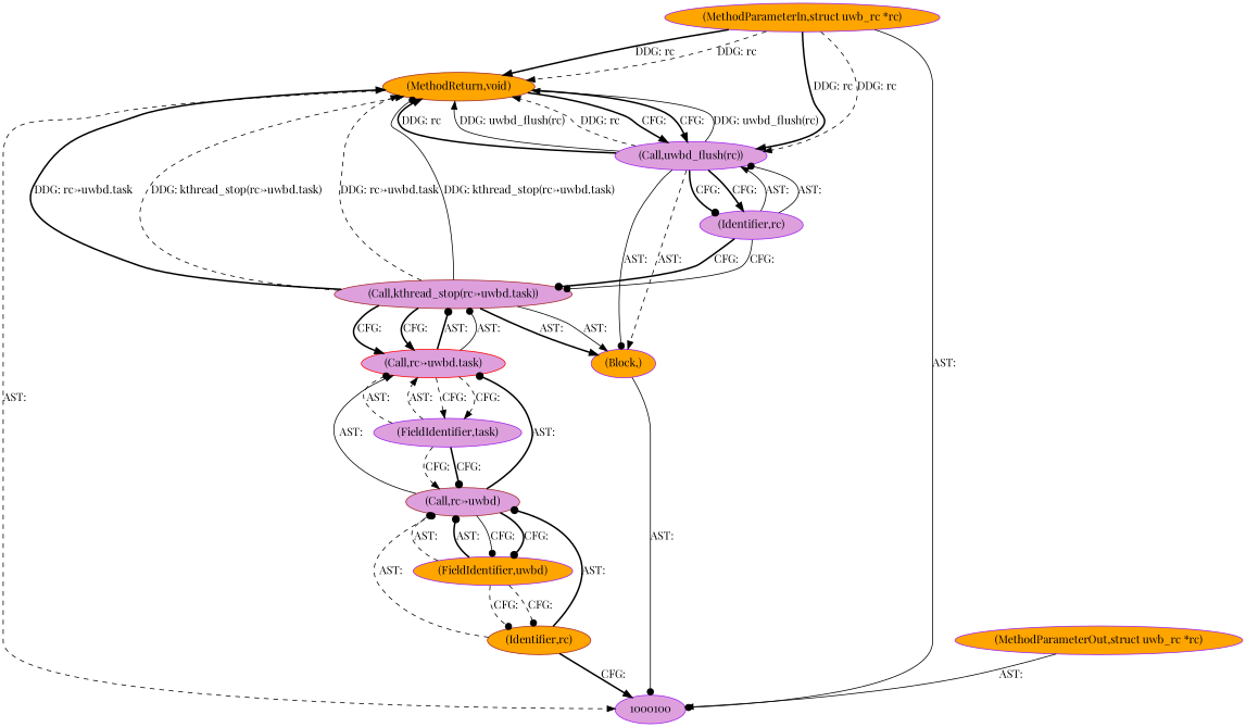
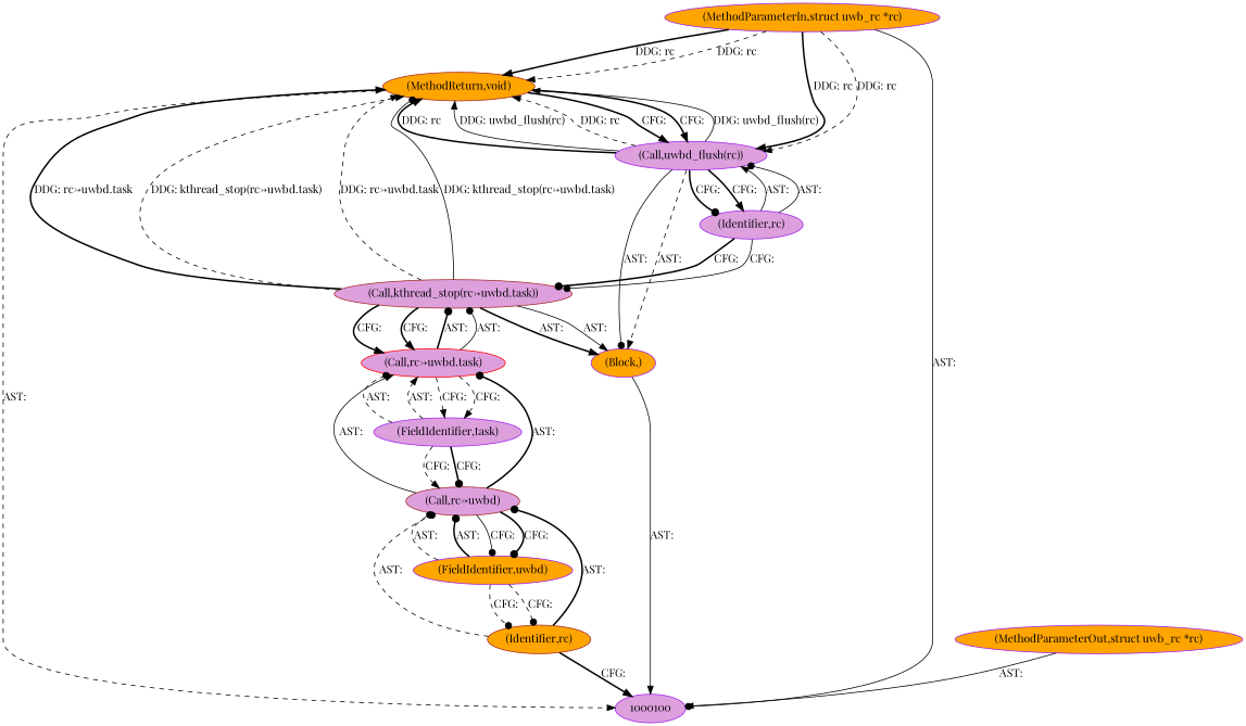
  digraph {
    fontname="Playfair Display"
    node [color=purple fillcolor=plum fontname="Playfair Display" style=filled]
    edge [arrowhead=normal fontname="Playfair Display" style=bold]
    n1 [color=brown fillcolor=orange label="(MethodReturn,void)"]
    n2 [label="(Call,uwbd_flush(rc))"]
    1000100
    n4 [fillcolor=orange label="(Block,)"]
    n5 [label="(Identifier,rc)"]
    n6 [fillcolor=orange label="(MethodParameterIn,struct uwb_rc *rc)"]
    n7 [fillcolor=orange label="(MethodParameterOut,struct uwb_rc *rc)"]
    n8 [color=brown label="(Call,kthread_stop(rc->uwbd.task))"]
    n9 [color=red label="(Call,rc->uwbd.task)"]
    n10 [label="(FieldIdentifier,task)"]
    n11 [color=brown label="(Call,rc->uwbd)"]
    n12 [fillcolor=orange label="(FieldIdentifier,uwbd)"]
    n13 [color=brown fillcolor=orange label="(Identifier,rc)"]
    n1 -> n2 [label="CFG: "]
    n1 -> n2 [label="CFG: "]
    n1 -> 1000100 [label="AST: " style=dashed]
    n2 -> n1 [label="DDG: uwbd_flush(rc)" style=solid]
    n2 -> n1 [label="DDG: rc"]
    n2 -> n1 [label="DDG: uwbd_flush(rc)" style=solid]
    n2 -> n1 [label="DDG: rc" style=dashed]
    n2 -> n4 [arrowhead=dot label="AST: " style=solid]
    n2 -> n4 [label="AST: " style=dashed]
    n2 -> n5 [arrowhead=dot label="CFG: "]
    n2 -> n5 [label="CFG: "]
-   n4 -> 1000100 [arrowhead=dot label="AST: " style=solid]
+   n4 -> 1000100 [label="AST: " style=solid]
    n5 -> n2 [label="AST: " style=solid]
    n5 -> n2 [arrowhead=dot label="AST: " style=solid]
    n5 -> n8 [arrowhead=dot label="CFG: "]
    n5 -> n8 [arrowhead=dot label="CFG: " style=solid]
    n6 -> n1 [label="DDG: rc"]
    n6 -> n1 [label="DDG: rc" style=dashed]
    n6 -> n2 [label="DDG: rc"]
    n6 -> n2 [label="DDG: rc" style=dashed]
    n6 -> 1000100 [arrowhead=dot label="AST: " style=solid]
    n7 -> 1000100 [label="AST: " style=solid]
    n8 -> n1 [label="DDG: rc->uwbd.task"]
    n8 -> n1 [label="DDG: kthread_stop(rc->uwbd.task)" style=dashed]
    n8 -> n1 [label="DDG: rc->uwbd.task" style=dashed]
    n8 -> n1 [arrowhead=dot label="DDG: kthread_stop(rc->uwbd.task)" style=solid]
    n8 -> n4 [label="AST: "]
    n8 -> n4 [label="AST: " style=solid]
    n8 -> n9 [label="CFG: "]
    n8 -> n9 [label="CFG: "]
    n9 -> n8 [arrowhead=dot label="AST: "]
    n9 -> n8 [arrowhead=dot label="AST: " style=solid]
    n9 -> n10 [label="CFG: " style=dashed]
    n9 -> n10 [label="CFG: " style=dashed]
    n10 -> n9 [arrowhead=dot label="AST: " style=dashed]
    n10 -> n9 [label="AST: " style=dashed]
    n10 -> n11 [label="CFG: " style=dashed]
    n10 -> n11 [arrowhead=dot label="CFG: "]
    n11 -> n9 [label="AST: " style=solid]
    n11 -> n9 [arrowhead=dot label="AST: "]
    n11 -> n12 [arrowhead=dot label="CFG: " style=solid]
    n11 -> n12 [arrowhead=dot label="CFG: "]
    n12 -> n11 [arrowhead=dot label="AST: " style=dashed]
    n12 -> n11 [arrowhead=dot label="AST: "]
    n12 -> n13 [arrowhead=dot label="CFG: " style=dashed]
    n12 -> n13 [arrowhead=dot label="CFG: " style=dashed]
    n13 -> 1000100 [label="CFG: "]
    n13 -> n11 [arrowhead=dot label="AST: " style=dashed]
    n13 -> n11 [arrowhead=dot label="AST: "]
  }
